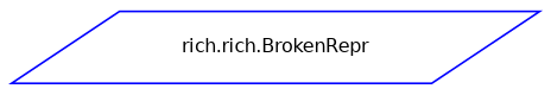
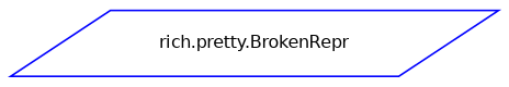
  digraph {
    rankdir=LR
-   n1 [color=blue fillcolor=white fontname=Helvetica fontsize=10 height=0.2 label="rich.rich.BrokenRepr" shape=parallelogram style=filled width=0.4]
+   n1 [color=blue fillcolor=white fontname=Helvetica fontsize=10 height=0.2 label="rich.pretty.BrokenRepr" shape=parallelogram style=filled width=0.4]
  }
